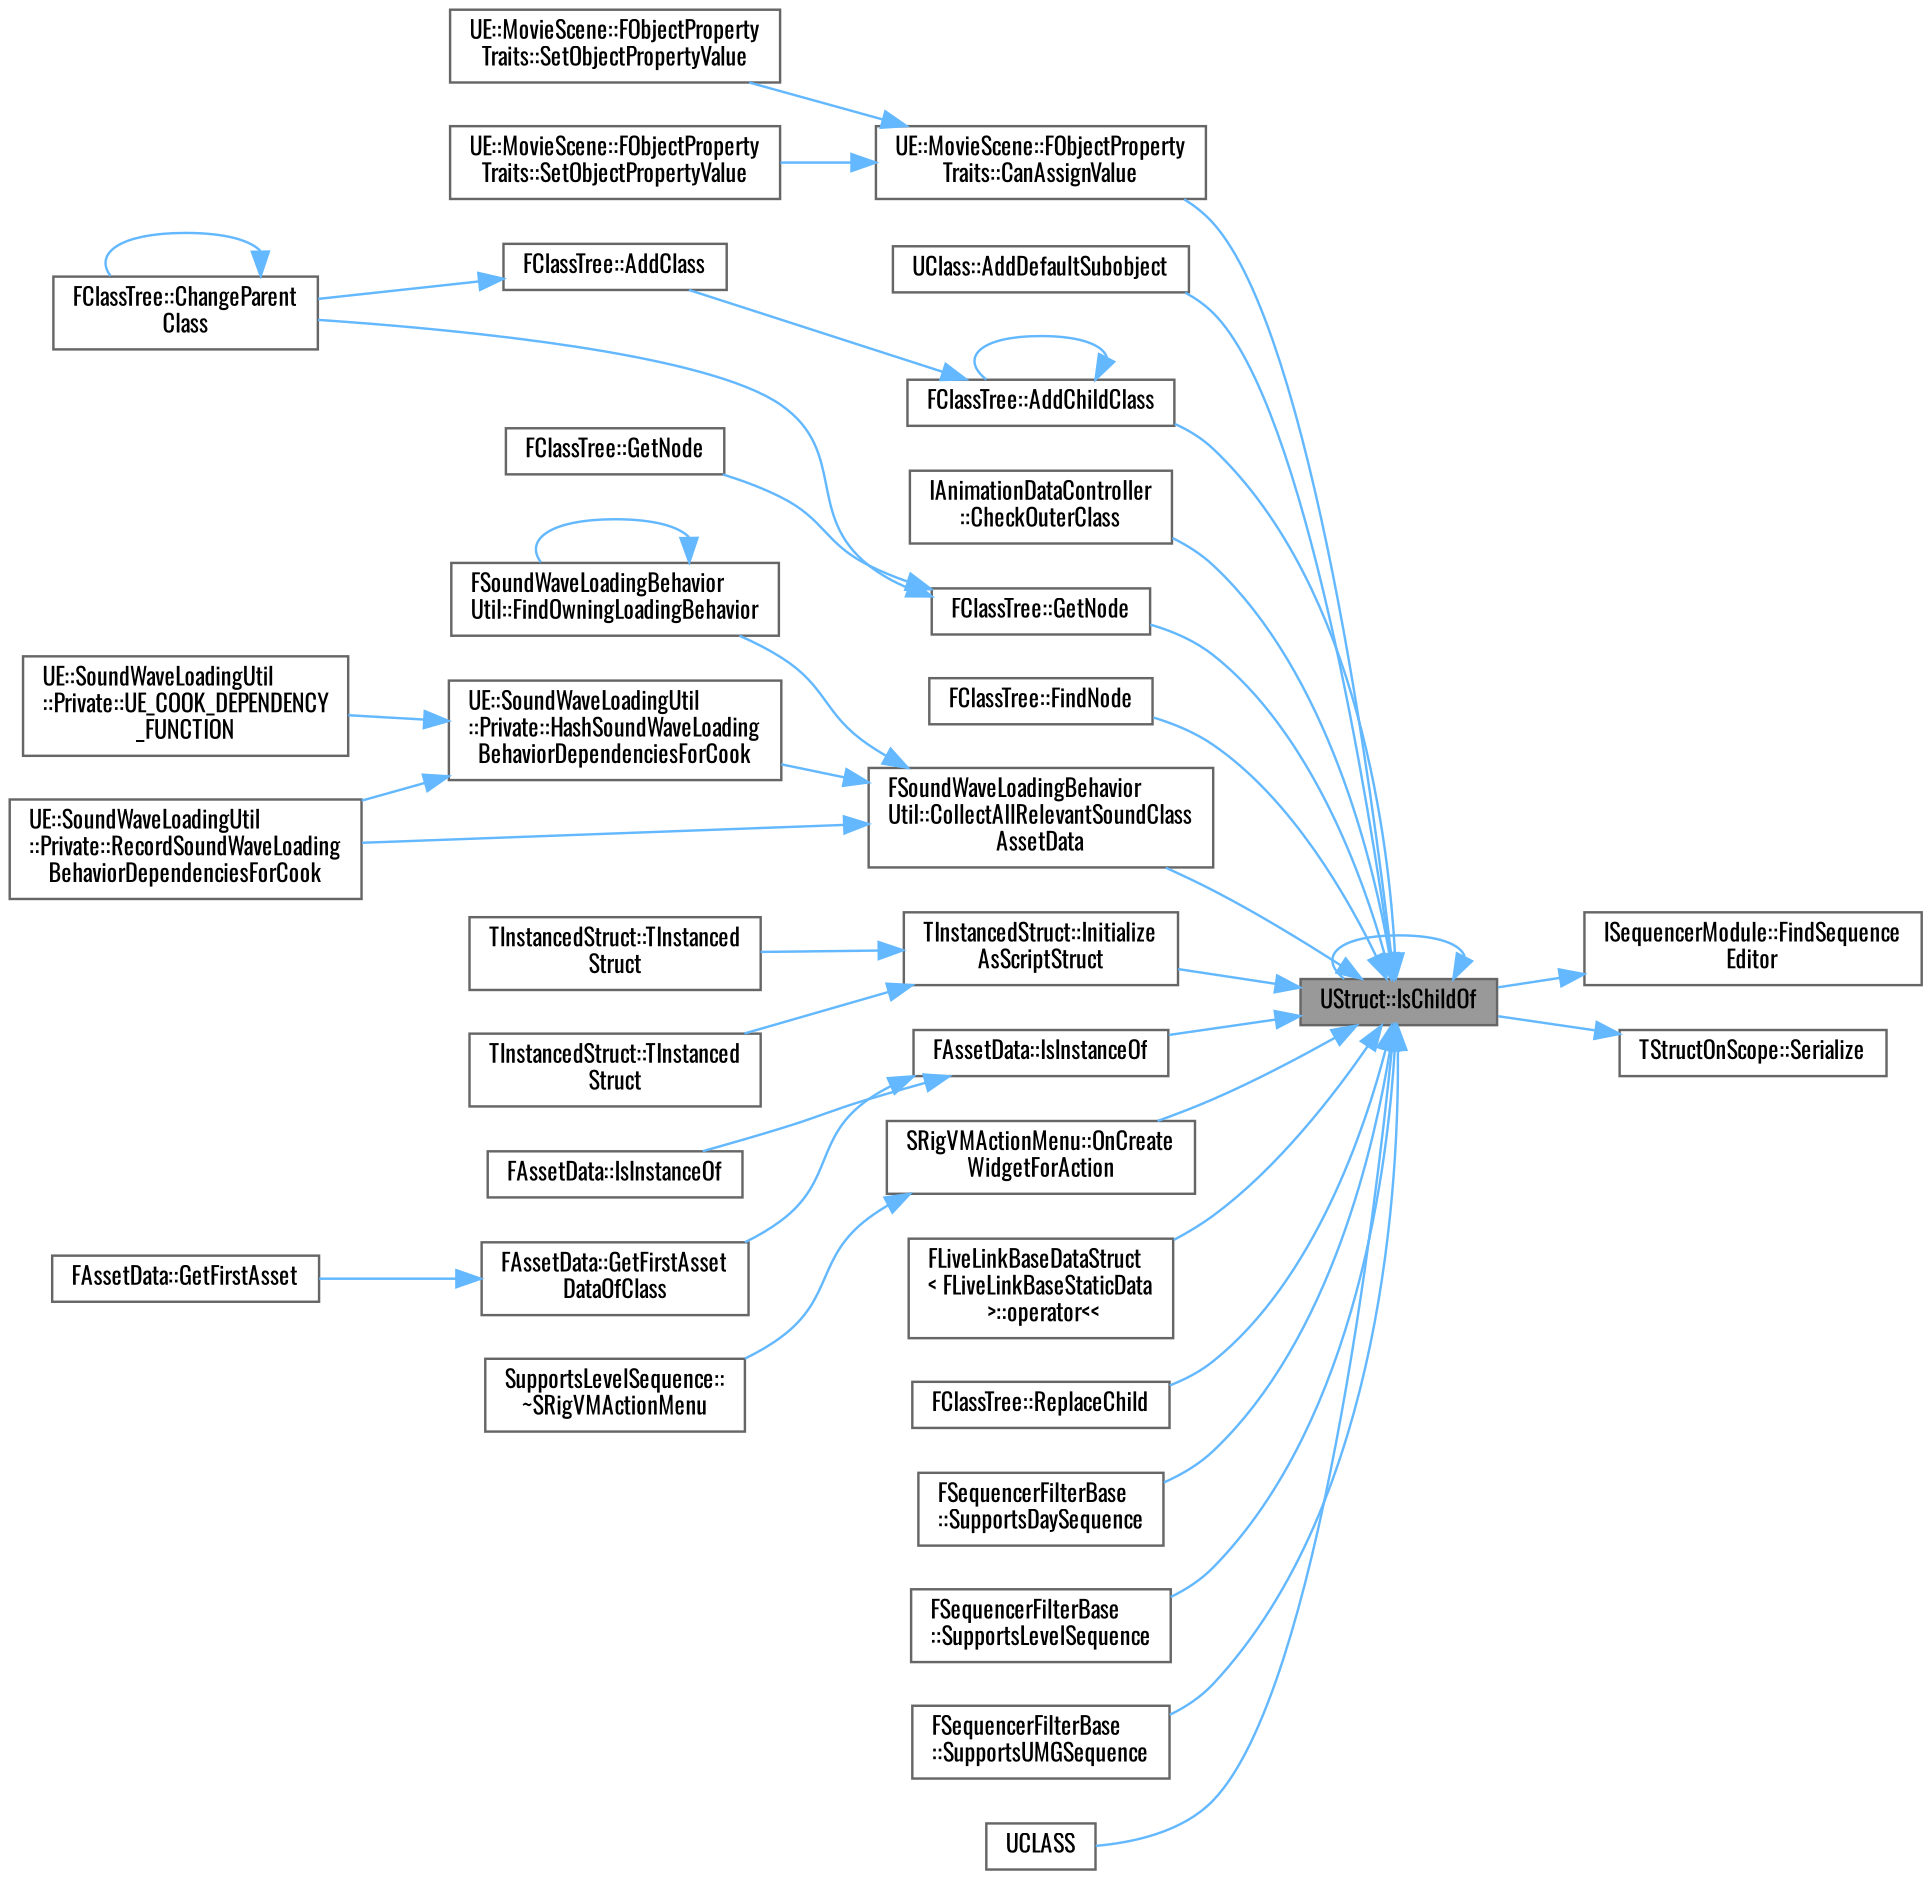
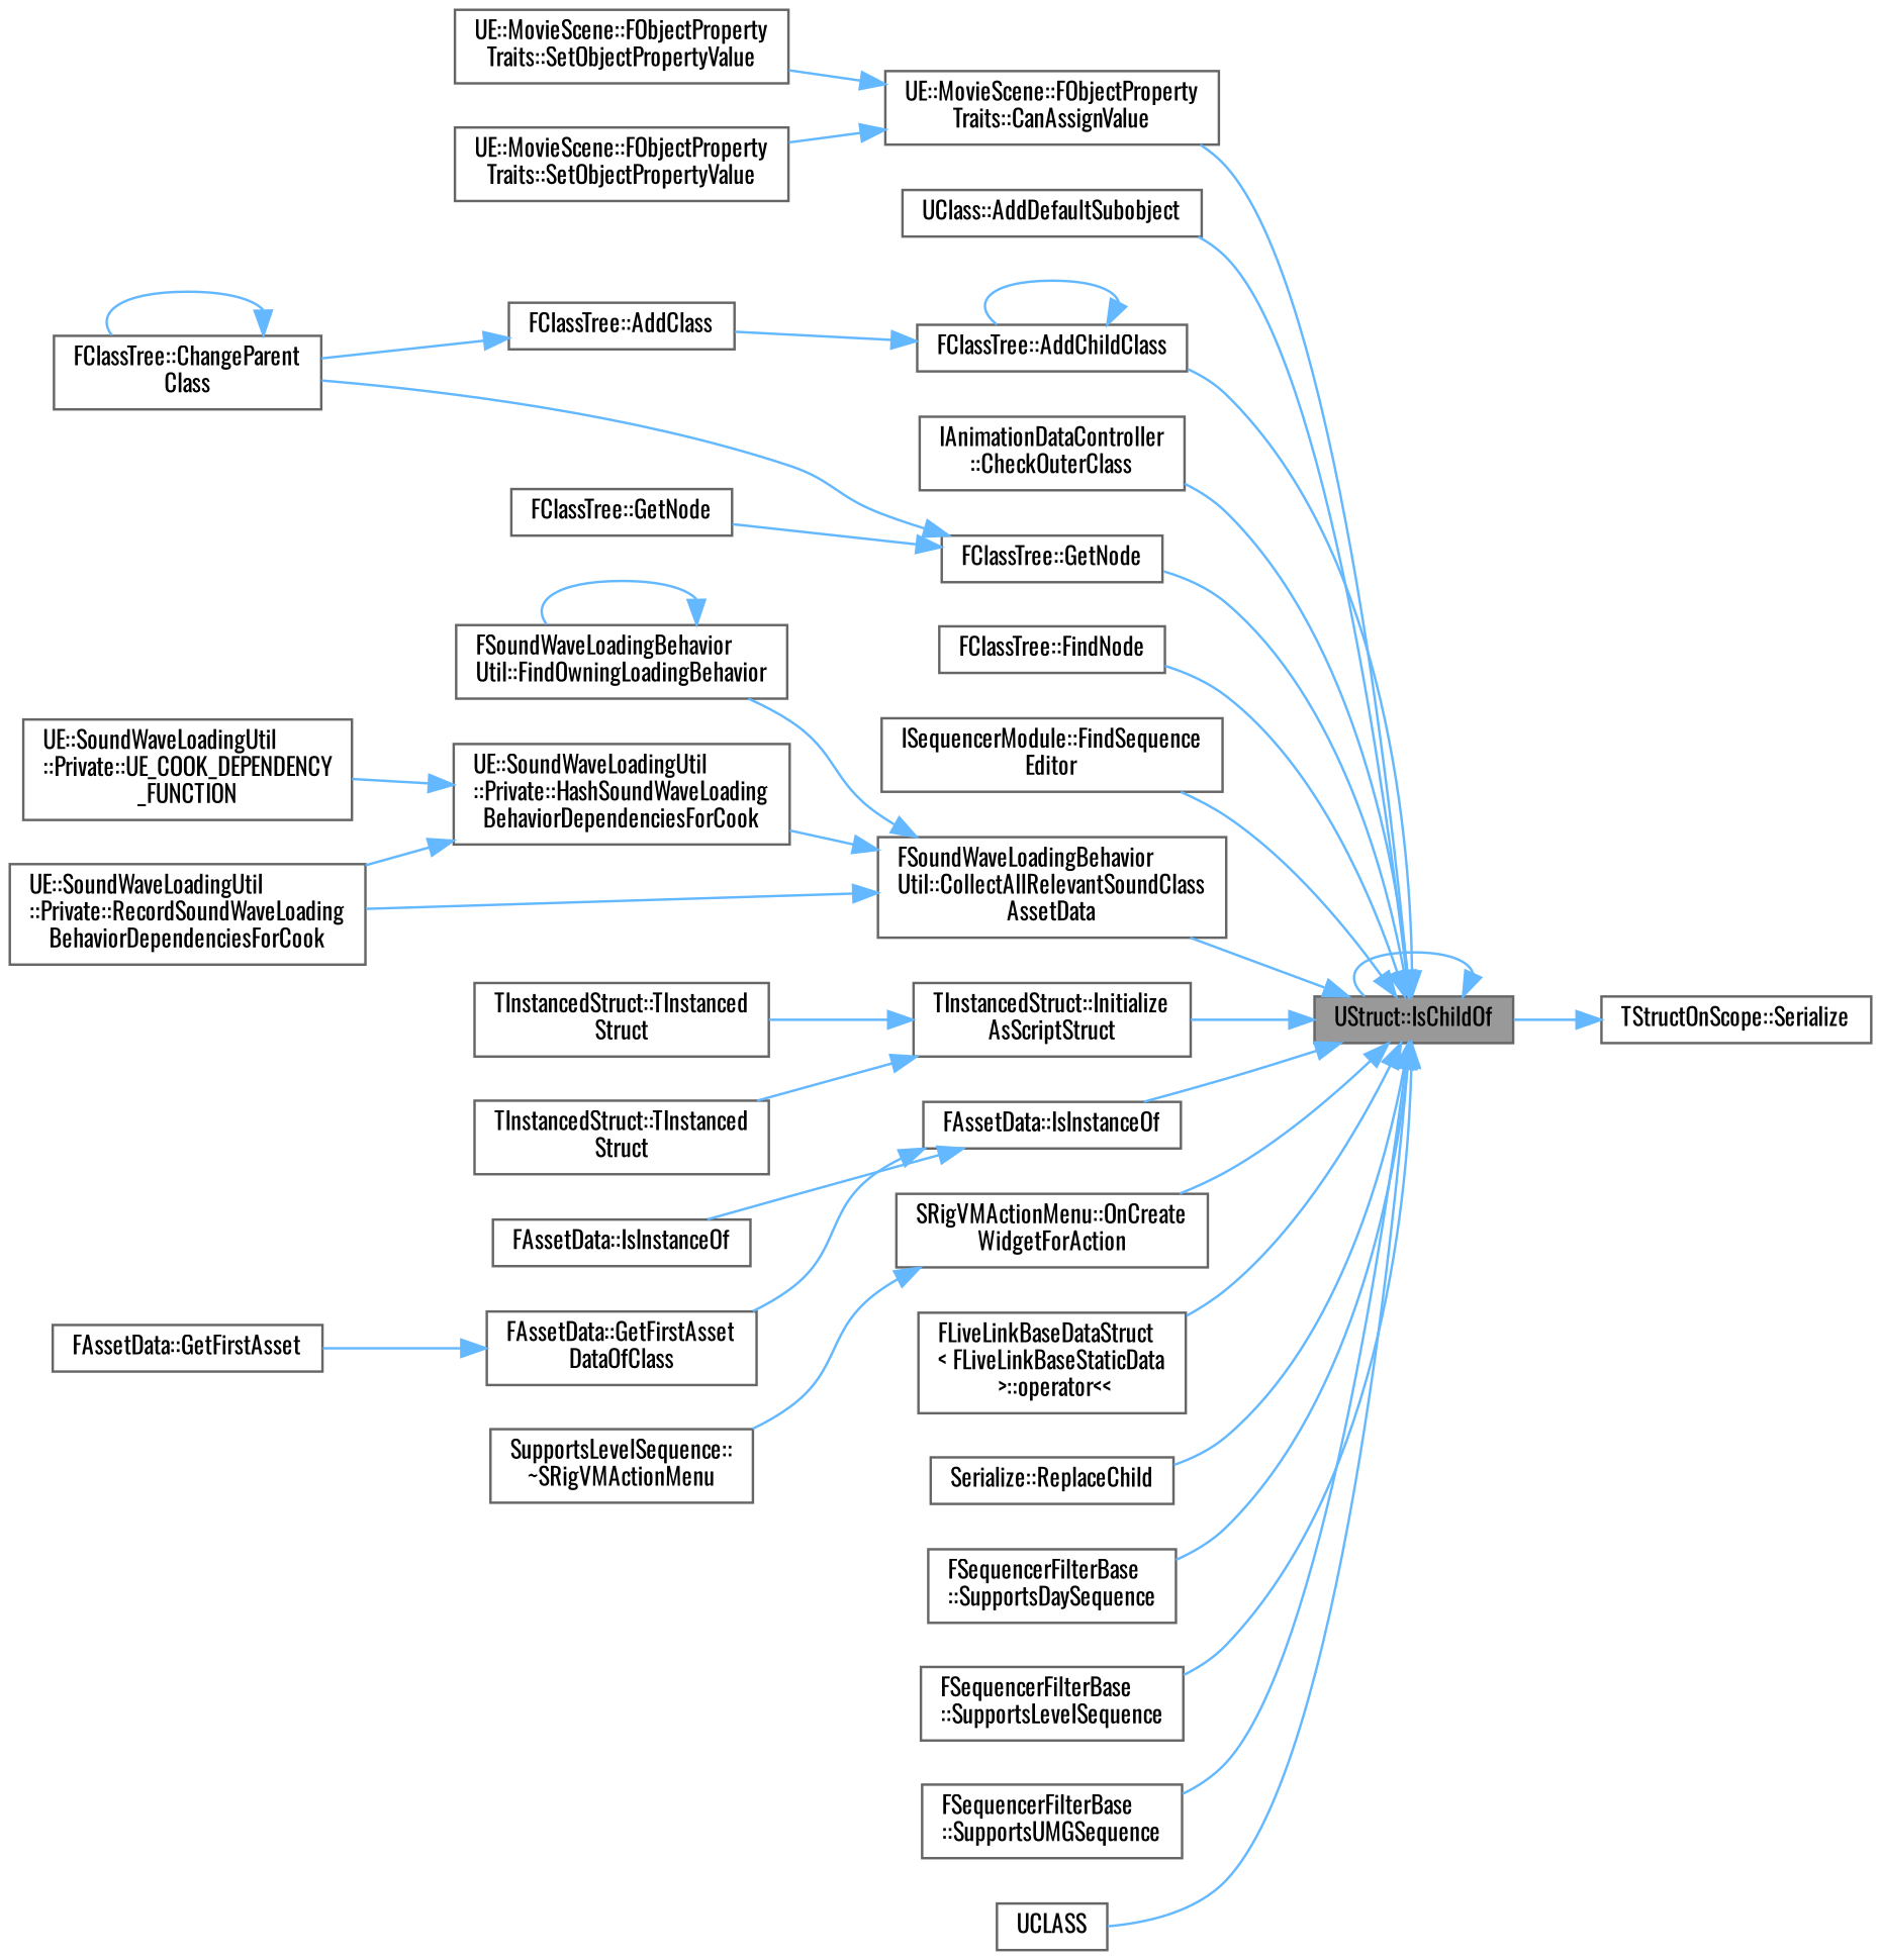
  digraph {
    fontname=Oswald
    rankdir=RL
    node [color=grey40 fillcolor=white fontname=Oswald fontsize=10 shape=box style=filled]
    edge [color=steelblue1 dir=back fontname=Oswald fontsize=10 labelfontname=Helvetica labelfontsize=10 style=solid]
    n1 [color=gray40 fillcolor=grey60 fontcolor=black height=0.2 label="UStruct::IsChildOf" width=0.4]
    n2 [height=0.2 label="FClassTree::AddChildClass" width=0.4]
    n3 [height=0.2 label="UClass::AddDefaultSubobject" width=0.4]
    n4 [height=0.2 label="UE::MovieScene::FObjectProperty\lTraits::CanAssignValue" width=0.4]
    n5 [height=0.2 label="IAnimationDataController\l::CheckOuterClass" width=0.4]
    n6 [height=0.2 label="FSoundWaveLoadingBehavior\lUtil::CollectAllRelevantSoundClass\lAssetData" width=0.4]
    n7 [height=0.2 label="FClassTree::FindNode" width=0.4]
    n8 [height=0.2 label="ISequencerModule::FindSequence\lEditor" width=0.4]
    n9 [height=0.2 label="FClassTree::GetNode" width=0.4]
    n10 [height=0.2 label="TInstancedStruct::Initialize\lAsScriptStruct" width=0.4]
    n11 [height=0.2 label="FAssetData::IsInstanceOf" width=0.4]
    n12 [height=0.2 label="SRigVMActionMenu::OnCreate\lWidgetForAction" width=0.4]
    n13 [height=0.2 label="FLiveLinkBaseDataStruct\l\< FLiveLinkBaseStaticData\l \>::operator\<\<" width=0.4]
-   n14 [height=0.2 label="FClassTree::ReplaceChild" width=0.4]
+   n14 [height=0.2 label="Serialize::ReplaceChild" width=0.4]
    n15 [height=0.2 label="FSequencerFilterBase\l::SupportsDaySequence" width=0.4]
    n16 [height=0.2 label="FSequencerFilterBase\l::SupportsLevelSequence" width=0.4]
    n17 [height=0.2 label="FSequencerFilterBase\l::SupportsUMGSequence" width=0.4]
    n18 [height=0.2 label=UCLASS width=0.4]
    n19 [height=0.2 label="FClassTree::AddClass" width=0.4]
    n20 [height=0.2 label="UE::MovieScene::FObjectProperty\lTraits::SetObjectPropertyValue" width=0.4]
    n21 [height=0.2 label="UE::MovieScene::FObjectProperty\lTraits::SetObjectPropertyValue" width=0.4]
    n22 [height=0.2 label="FSoundWaveLoadingBehavior\lUtil::FindOwningLoadingBehavior" width=0.4]
    n23 [height=0.2 label="UE::SoundWaveLoadingUtil\l::Private::HashSoundWaveLoading\lBehaviorDependenciesForCook" width=0.4]
    n24 [height=0.2 label="UE::SoundWaveLoadingUtil\l::Private::RecordSoundWaveLoading\lBehaviorDependenciesForCook" width=0.4]
    n25 [height=0.2 label="FClassTree::ChangeParent\lClass" width=0.4]
    n26 [height=0.2 label="FClassTree::GetNode" width=0.4]
    n27 [height=0.2 label="TInstancedStruct::TInstanced\lStruct" width=0.4]
    n28 [height=0.2 label="TInstancedStruct::TInstanced\lStruct" width=0.4]
    n29 [height=0.2 label="FAssetData::GetFirstAsset\lDataOfClass" width=0.4]
    n30 [height=0.2 label="FAssetData::IsInstanceOf" width=0.4]
    n31 [height=0.2 label="SupportsLevelSequence::\l~SRigVMActionMenu" width=0.4]
    n32 [height=0.2 label="TStructOnScope::Serialize" width=0.4]
    n33 [height=0.2 label="UE::SoundWaveLoadingUtil\l::Private::UE_COOK_DEPENDENCY\l_FUNCTION" width=0.4]
    n34 [height=0.2 label="FAssetData::GetFirstAsset" width=0.4]
    n1 -> n1
    n1 -> n2
    n1 -> n3
    n1 -> n4
    n1 -> n5
    n1 -> n6
    n1 -> n7
-   n8 -> n1
+   n1 -> n8
    n1 -> n9
    n1 -> n10
    n1 -> n11
    n1 -> n12
    n1 -> n13
    n1 -> n14
    n1 -> n15
    n1 -> n16
    n1 -> n17
    n1 -> n18
    n2 -> n2
    n2 -> n19
    n4 -> n20
    n4 -> n21
    n6 -> n22
    n6 -> n23
    n6 -> n24
    n9 -> n25
    n9 -> n26
    n10 -> n27
    n10 -> n28
    n11 -> n29
    n11 -> n30
    n12 -> n31
    n19 -> n25
    n22 -> n22
    n23 -> n24
    n23 -> n33
    n25 -> n25
    n29 -> n34
    n32 -> n1
  }
